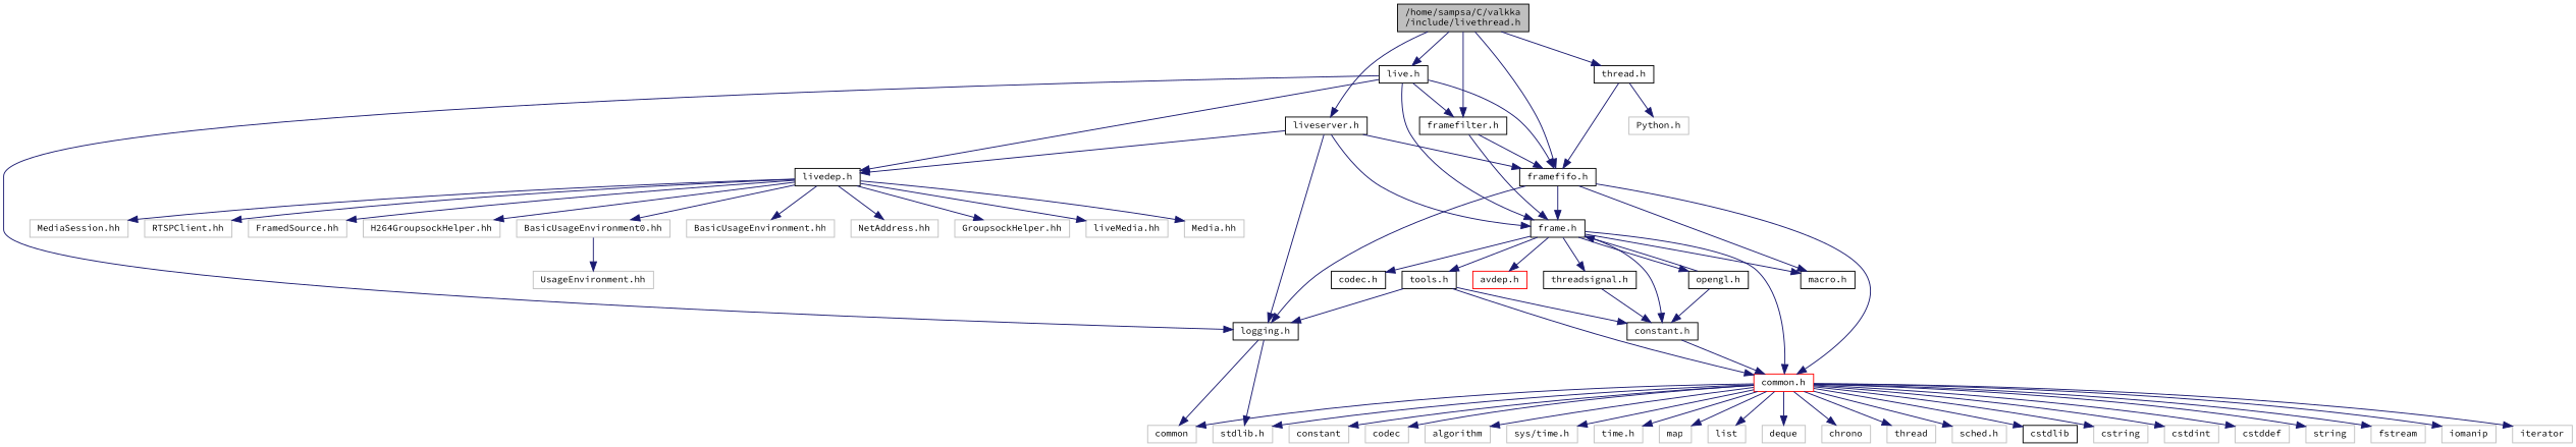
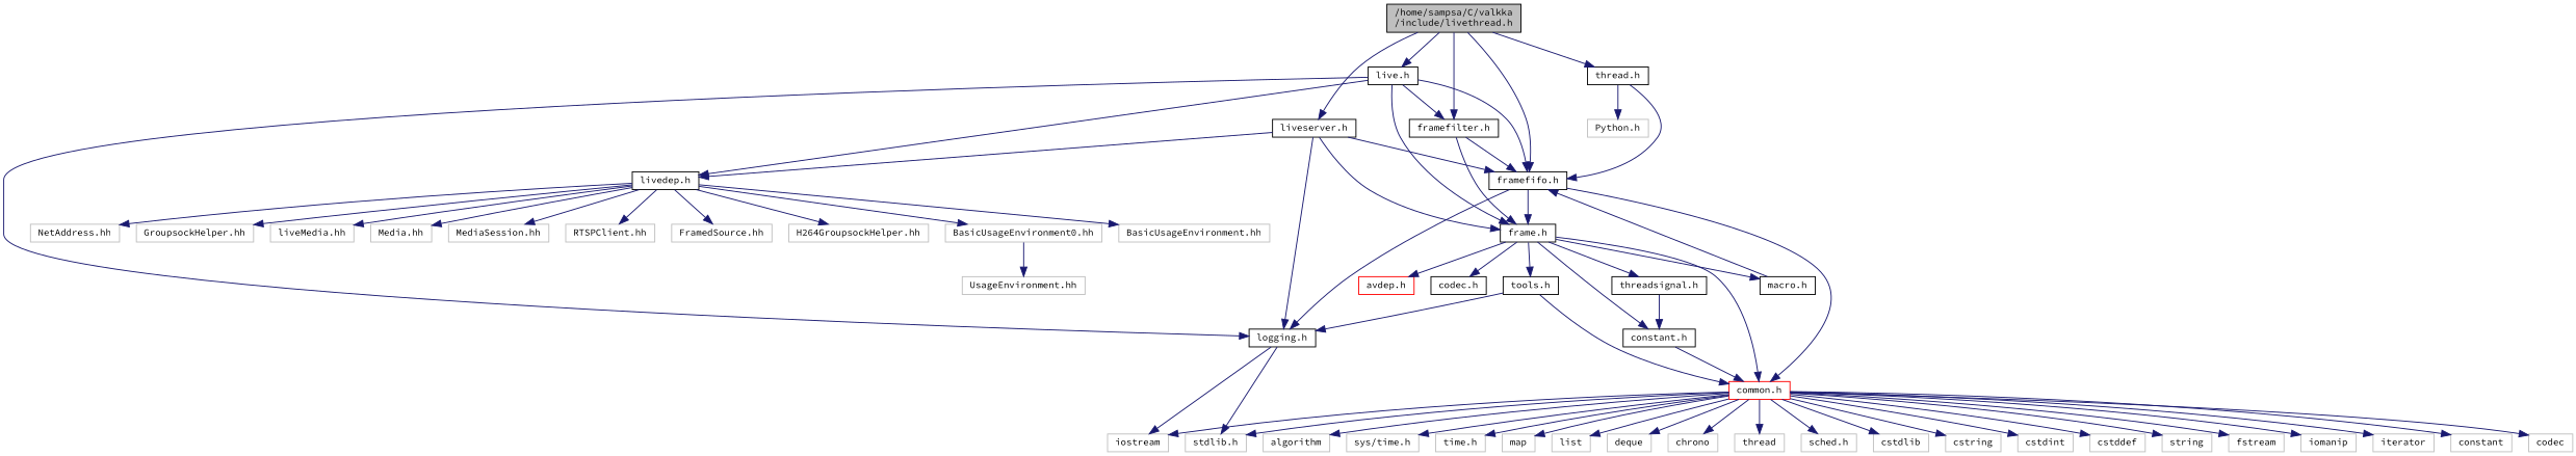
  digraph {
    fontname="Source Code Pro"
    node [color=grey75 fillcolor=white fontname="Source Code Pro" fontsize=10 shape=record style=filled]
    edge [color=midnightblue fontname="Source Code Pro" fontsize=10 labelfontname=Helvetica labelfontsize=10 style=solid]
    n1 [color=black fillcolor=grey75 fontcolor=black height=0.2 label="/home/sampsa/C/valkka\l/include/livethread.h" width=0.4]
    n2 [color=black height=0.2 label="live.h" width=0.4]
    n3 [color=black height=0.2 label="framefifo.h" width=0.4]
    n4 [color=black height=0.2 label="framefilter.h" width=0.4]
    n5 [color=black height=0.2 label="liveserver.h" width=0.4]
    n6 [color=black height=0.2 label="thread.h" width=0.4]
    n7 [color=black height=0.2 label="livedep.h" width=0.4]
    n8 [color=black height=0.2 label="frame.h" width=0.4]
    n9 [color=black height=0.2 label="logging.h" width=0.4]
    n10 [color=red height=0.2 label="common.h" width=0.4]
    n11 [color=black height=0.2 label="macro.h" width=0.4]
    n12 [height=0.2 label="Python.h" width=0.4]
    n13 [height=0.2 label="BasicUsageEnvironment0.hh" width=0.4]
    n14 [height=0.2 label="BasicUsageEnvironment.hh" width=0.4]
    n15 [height=0.2 label="NetAddress.hh" width=0.4]
    n16 [height=0.2 label="GroupsockHelper.hh" width=0.4]
    n17 [height=0.2 label="liveMedia.hh" width=0.4]
    n18 [height=0.2 label="Media.hh" width=0.4]
    n19 [height=0.2 label="MediaSession.hh" width=0.4]
    n20 [height=0.2 label="RTSPClient.hh" width=0.4]
    n21 [height=0.2 label="FramedSource.hh" width=0.4]
    n22 [height=0.2 label="H264GroupsockHelper.hh" width=0.4]
    n23 [color=black height=0.2 label="codec.h" width=0.4]
    n24 [color=black height=0.2 label="threadsignal.h" width=0.4]
    n25 [color=black height=0.2 label="constant.h" width=0.4]
    n26 [color=red height=0.2 label="avdep.h" width=0.4]
-   n27 [color=black height=0.2 label="opengl.h" width=0.4]
    n28 [color=black height=0.2 label="tools.h" width=0.4]
    n29 [height=0.2 label="stdlib.h" width=0.4]
-   n30 [height=0.2 label=common width=0.4]
+   n30 [height=0.2 label=iostream width=0.4]
    n31 [height=0.2 label="UsageEnvironment.hh" width=0.4]
-   n32 [color=black height=0.2 label=cstdlib width=0.4]
+   n32 [height=0.2 label=cstdlib width=0.4]
    n33 [height=0.2 label=cstring width=0.4]
    n34 [height=0.2 label=cstdint width=0.4]
    n35 [height=0.2 label=cstddef width=0.4]
    n36 [height=0.2 label=string width=0.4]
    n37 [height=0.2 label=fstream width=0.4]
    n38 [height=0.2 label=iomanip width=0.4]
    n39 [height=0.2 label=iterator width=0.4]
    n40 [height=0.2 label=constant width=0.4]
    n41 [height=0.2 label=codec width=0.4]
    n42 [height=0.2 label=algorithm width=0.4]
    n43 [height=0.2 label="sys/time.h" width=0.4]
    n44 [height=0.2 label="time.h" width=0.4]
    n45 [height=0.2 label=map width=0.4]
    n46 [height=0.2 label=list width=0.4]
    n47 [height=0.2 label=deque width=0.4]
    n48 [height=0.2 label=chrono width=0.4]
    n49 [height=0.2 label=thread width=0.4]
    n50 [height=0.2 label="sched.h" width=0.4]
    n1 -> n2
    n1 -> n3
    n1 -> n4
    n1 -> n5
    n1 -> n6
    n2 -> n3
    n2 -> n4
    n2 -> n7
    n2 -> n8
    n2 -> n9
    n3 -> n8
    n3 -> n9
    n3 -> n10
-   n3 -> n11
+   n11 -> n3
    n4 -> n3
    n4 -> n8
    n5 -> n3
    n5 -> n7
    n5 -> n8
    n5 -> n9
    n6 -> n3
    n6 -> n12
    n7 -> n13
    n7 -> n14
    n7 -> n15
    n7 -> n16
    n7 -> n17
    n7 -> n18
    n7 -> n19
    n7 -> n20
    n7 -> n21
    n7 -> n22
    n8 -> n10
    n8 -> n11
    n8 -> n23
    n8 -> n24
    n8 -> n25
    n8 -> n26
-   n8 -> n27
    n8 -> n28
    n9 -> n29
    n9 -> n30
    n10 -> n29
    n10 -> n30
    n10 -> n32
    n10 -> n33
    n10 -> n34
    n10 -> n35
    n10 -> n36
    n10 -> n37
    n10 -> n38
    n10 -> n39
    n10 -> n40
    n10 -> n41
    n10 -> n42
    n10 -> n43
    n10 -> n44
    n10 -> n45
    n10 -> n46
    n10 -> n47
    n10 -> n48
    n10 -> n49
    n10 -> n50
    n13 -> n31
    n24 -> n25
    n25 -> n10
-   n27 -> n8
-   n27 -> n25
    n28 -> n9
    n28 -> n10
-   n28 -> n25
  }
